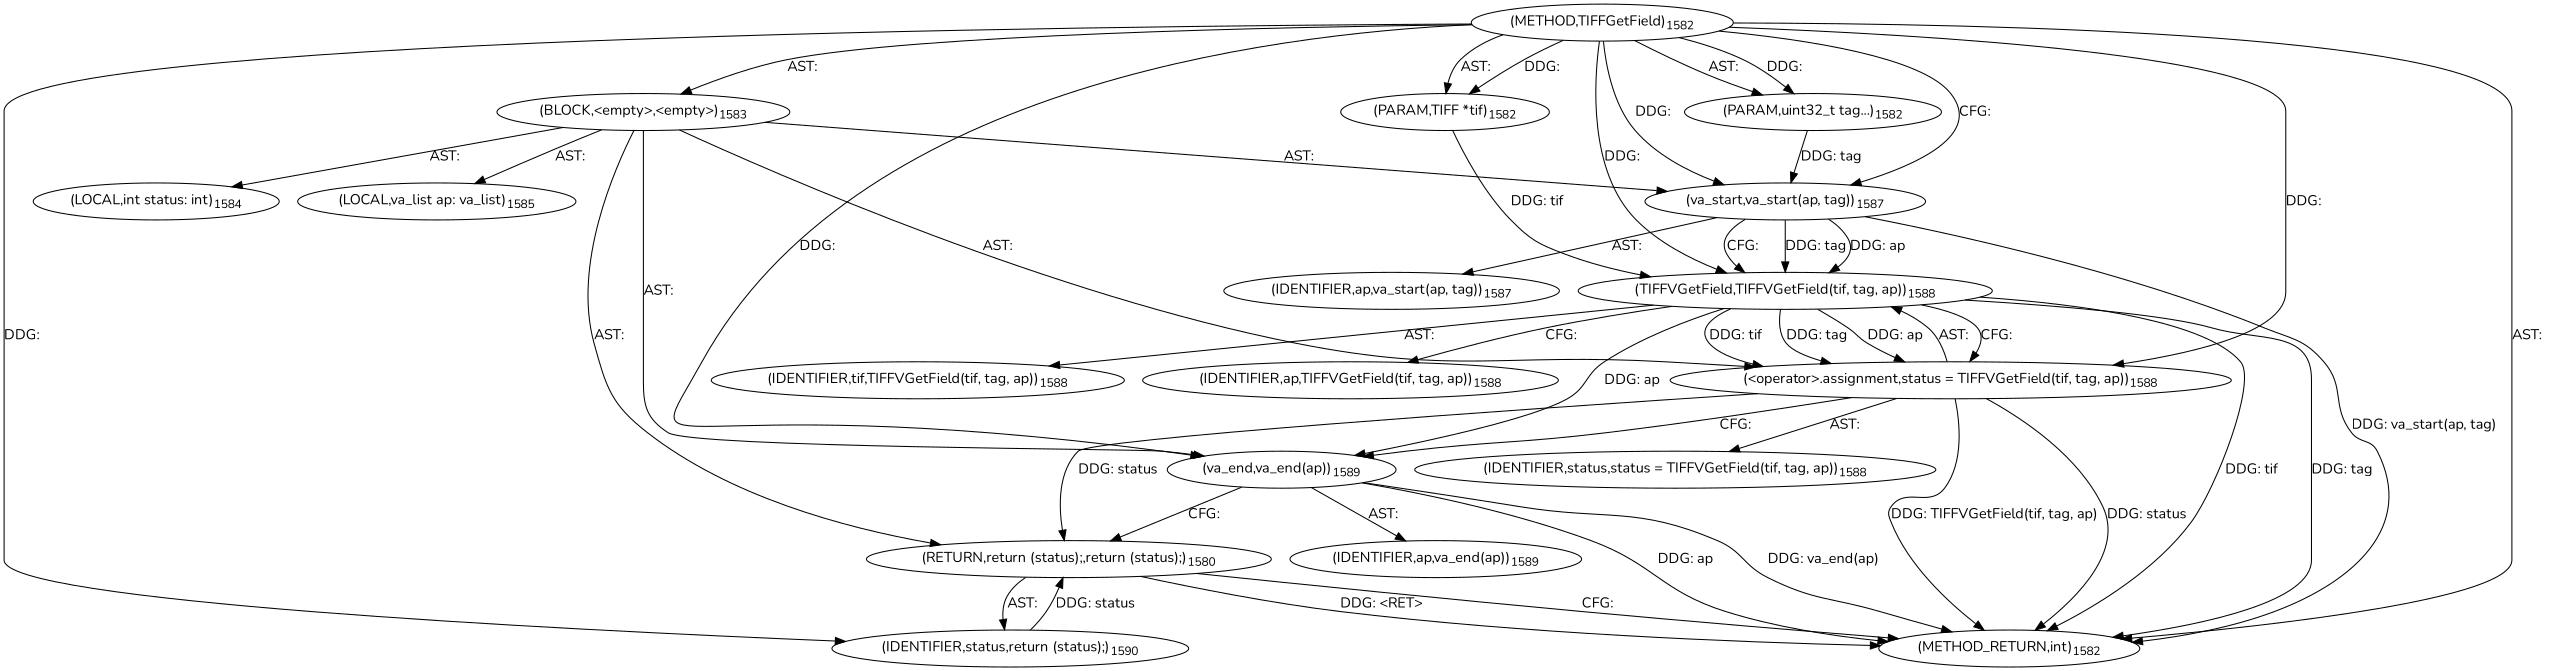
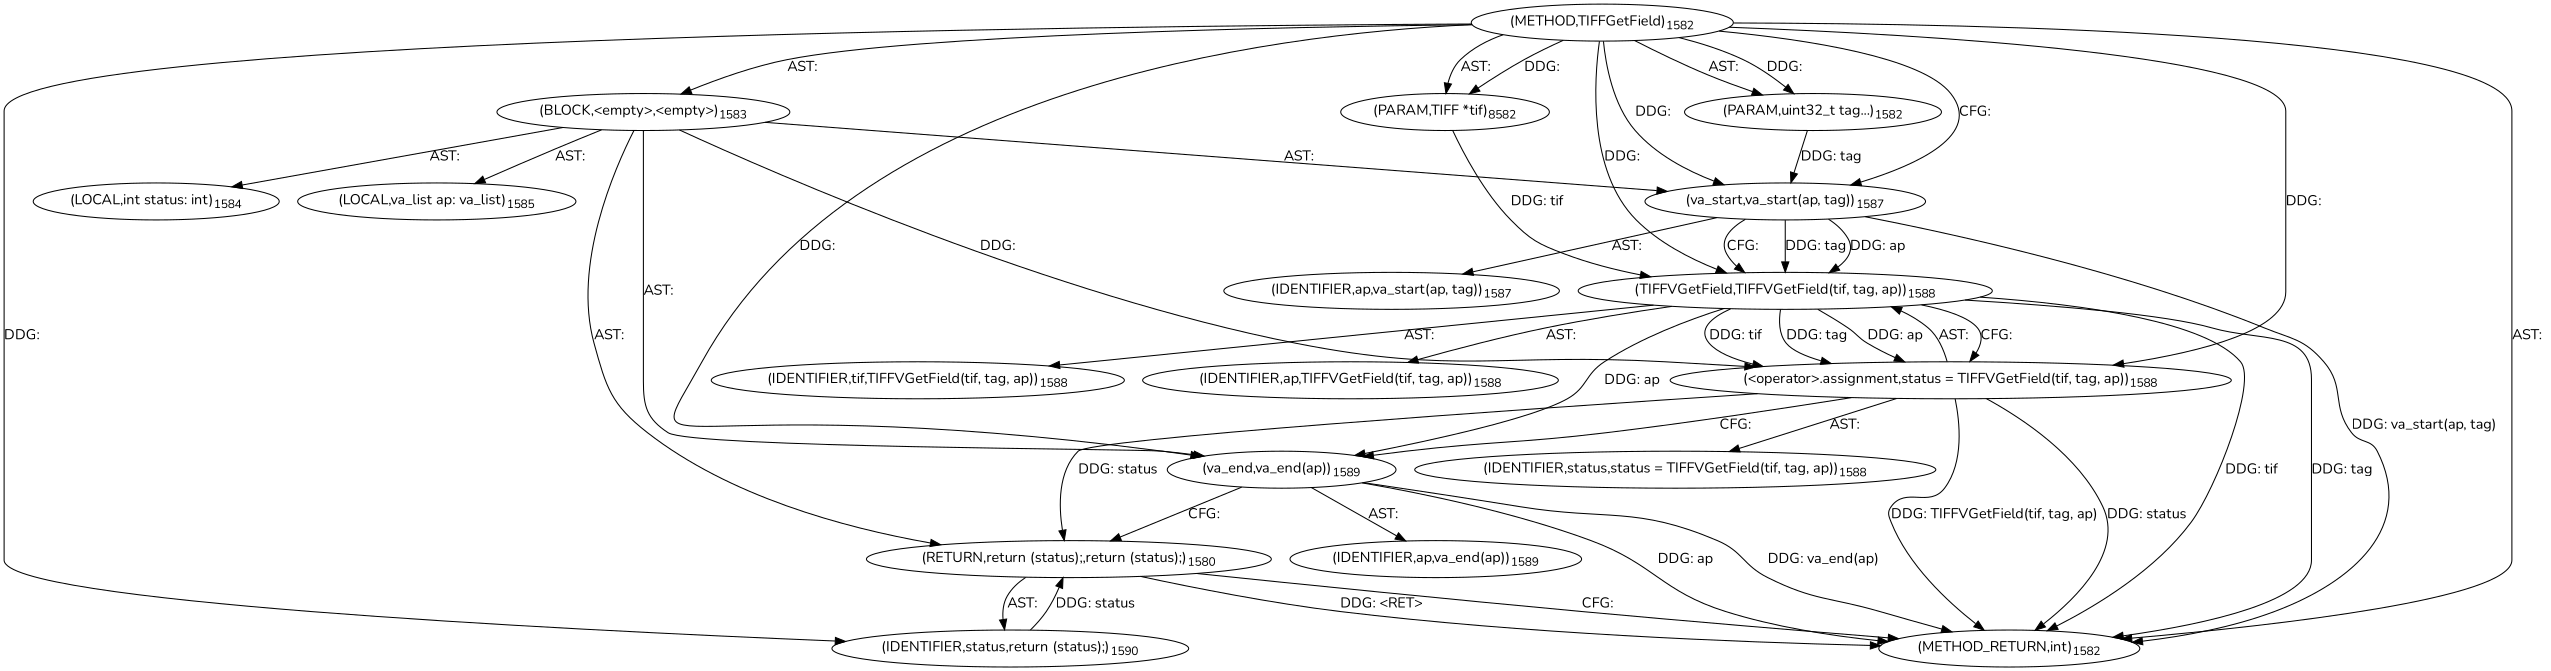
  digraph {
    fontname=Nunito
    node [fontname=Nunito]
    edge [fontname=Nunito]
    n1 [label=<(METHOD,TIFFGetField)<SUB>1582</SUB>>]
-   n2 [label=<(PARAM,TIFF *tif)<SUB>1582</SUB>>]
+   n2 [label=<(PARAM,TIFF *tif)<SUB>8582</SUB>>]
    n3 [label=<(PARAM,uint32_t tag...)<SUB>1582</SUB>>]
    n4 [label=<(BLOCK,&lt;empty&gt;,&lt;empty&gt;)<SUB>1583</SUB>>]
    n5 [label=<(va_start,va_start(ap, tag))<SUB>1587</SUB>>]
    n6 [label=<(&lt;operator&gt;.assignment,status = TIFFVGetField(tif, tag, ap))<SUB>1588</SUB>>]
    n7 [label=<(TIFFVGetField,TIFFVGetField(tif, tag, ap))<SUB>1588</SUB>>]
    n8 [label=<(va_end,va_end(ap))<SUB>1589</SUB>>]
    n9 [label=<(IDENTIFIER,status,return (status);)<SUB>1590</SUB>>]
    n10 [label=<(METHOD_RETURN,int)<SUB>1582</SUB>>]
    n11 [label=<(LOCAL,int status: int)<SUB>1584</SUB>>]
    n12 [label=<(LOCAL,va_list ap: va_list)<SUB>1585</SUB>>]
    n13 [label=<(RETURN,return (status);,return (status);)<SUB>1580</SUB>>]
    n14 [label=<(IDENTIFIER,ap,va_start(ap, tag))<SUB>1587</SUB>>]
    n15 [label=<(IDENTIFIER,status,status = TIFFVGetField(tif, tag, ap))<SUB>1588</SUB>>]
    n16 [label=<(IDENTIFIER,tif,TIFFVGetField(tif, tag, ap))<SUB>1588</SUB>>]
    n17 [label=<(IDENTIFIER,ap,TIFFVGetField(tif, tag, ap))<SUB>1588</SUB>>]
    n18 [label=<(IDENTIFIER,ap,va_end(ap))<SUB>1589</SUB>>]
    n1 -> n2 [label="AST: "]
    n1 -> n2 [label="DDG: "]
    n1 -> n3 [label="AST: "]
    n1 -> n3 [label="DDG: "]
    n1 -> n4 [label="AST: "]
    n1 -> n5 [label="CFG: "]
    n1 -> n5 [label="DDG: "]
    n1 -> n6 [label="DDG: "]
    n1 -> n7 [label="DDG: "]
    n1 -> n8 [label="DDG: "]
    n1 -> n9 [label="DDG: "]
    n1 -> n10 [label="AST: "]
    n2 -> n7 [label="DDG: tif"]
    n3 -> n5 [label="DDG: tag"]
    n4 -> n5 [label="AST: "]
-   n4 -> n6 [label="AST: "]
+   n4 -> n6 [label="DDG: "]
    n4 -> n8 [label="AST: "]
    n4 -> n11 [label="AST: "]
    n4 -> n12 [label="AST: "]
    n4 -> n13 [label="AST: "]
    n5 -> n7 [label="CFG: "]
    n5 -> n7 [label="DDG: tag"]
    n5 -> n7 [label="DDG: ap"]
    n5 -> n10 [label="DDG: va_start(ap, tag)"]
    n5 -> n14 [label="AST: "]
    n6 -> n7 [label="AST: "]
    n6 -> n8 [label="CFG: "]
    n6 -> n10 [label="DDG: status"]
    n6 -> n10 [label="DDG: TIFFVGetField(tif, tag, ap)"]
    n6 -> n13 [label="DDG: status"]
    n6 -> n15 [label="AST: "]
    n7 -> n6 [label="CFG: "]
    n7 -> n6 [label="DDG: tif"]
    n7 -> n6 [label="DDG: tag"]
    n7 -> n6 [label="DDG: ap"]
    n7 -> n8 [label="DDG: ap"]
    n7 -> n10 [label="DDG: tif"]
    n7 -> n10 [label="DDG: tag"]
    n7 -> n16 [label="AST: "]
-   n7 -> n17 [label="CFG: "]
+   n7 -> n17 [label="AST: "]
    n8 -> n10 [label="DDG: ap"]
    n8 -> n10 [label="DDG: va_end(ap)"]
    n8 -> n13 [label="CFG: "]
    n8 -> n18 [label="AST: "]
    n9 -> n13 [label="DDG: status"]
    n13 -> n9 [label="AST: "]
    n13 -> n10 [label="CFG: "]
    n13 -> n10 [label="DDG: &lt;RET&gt;"]
  }
